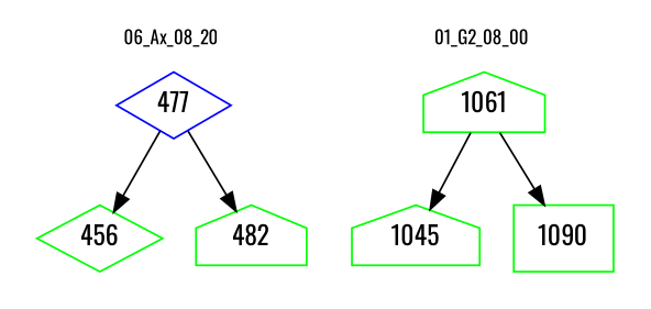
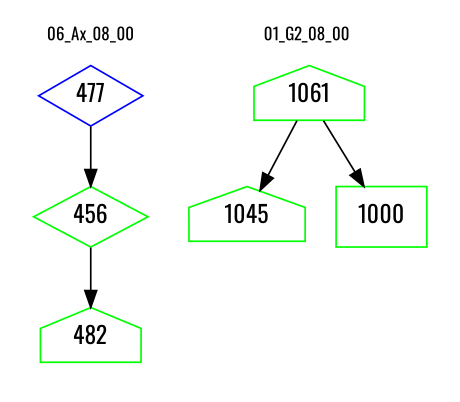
  digraph {
    fontname=Oswald
    node [color=green fontname=Oswald shape=house]
    edge [color=black fontname=Oswald]
    n1 [color=blue label=477 shape=diamond]
    n2 [label=456 shape=diamond]
    n3 [label=482]
    n4 [label=1061]
    n5 [label=1045]
-   n6 [label=1090 shape=box]
+   n6 [label=1000 shape=box]
    subgraph cluster_1 {
      color=white
      fontsize=10
-     label="06_Ax_08_20"
+     label="06_Ax_08_00"
      n1
      n2
      n3
    }
    subgraph cluster_2 {
      color=white
      fontsize=10
      label="01_G2_08_00"
      n4
      n5
      n6
    }
    n1 -> n2
-   n1 -> n3
+   n2 -> n3
    n4 -> n5
    n4 -> n6
  }
